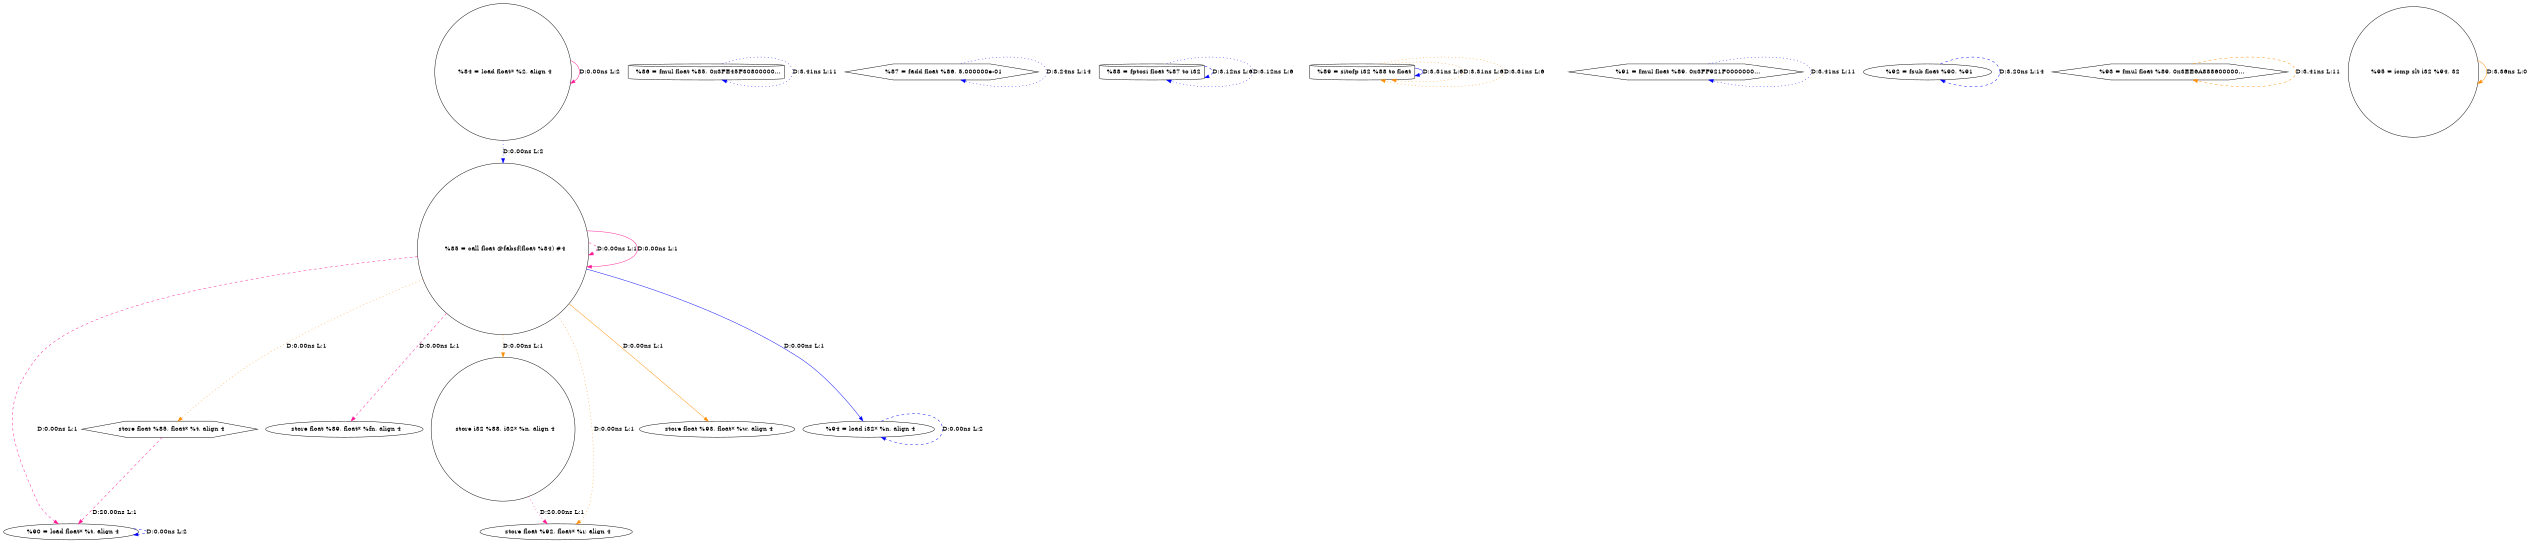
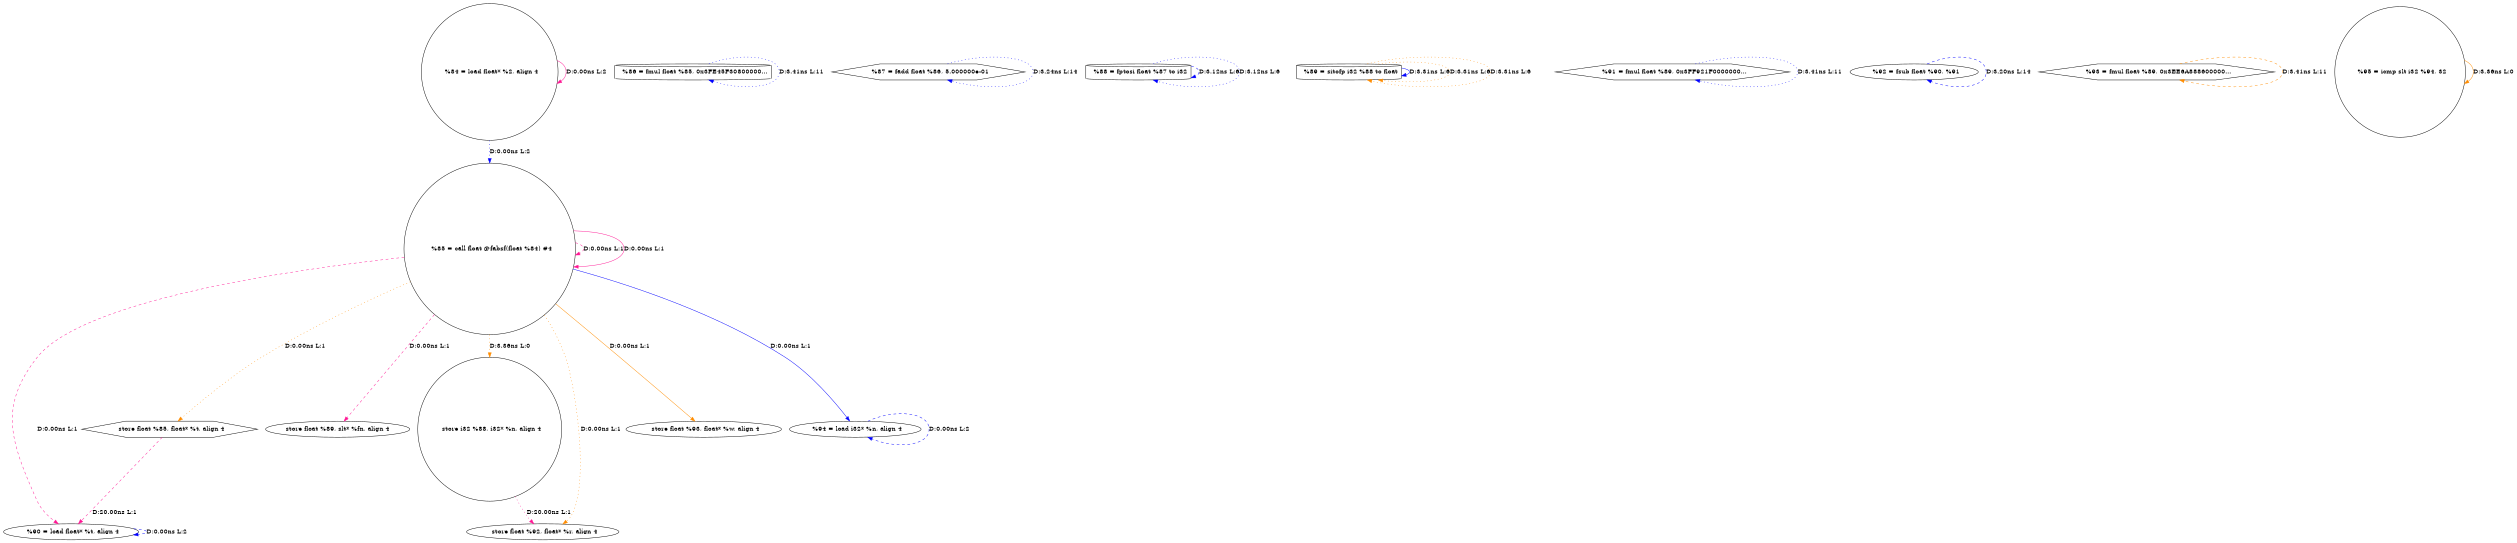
  digraph {
    node [shape=ellipse]
    edge [color=blue style=dotted]
    n1 [label="  %84 = load float* %2, align 4" shape=circle]
    n2 [label="  %85 = call float @fabsf(float %84) #4" shape=circle]
    n3 [label="  store float %85, float* %t, align 4" shape=hexagon]
    n4 [label="  store i32 %88, i32* %n, align 4" shape=circle]
-   n5 [label="  store float %89, float* %fn, align 4"]
+   n5 [label="store float %89, slt* %fn, align 4"]
    n6 [label="  %90 = load float* %t, align 4"]
    n7 [label="  store float %92, float* %r, align 4"]
    n8 [label="  store float %93, float* %w, align 4"]
    n9 [label="  %94 = load i32* %n, align 4"]
    n10 [label="  %86 = fmul float %85, 0x3FE45F30800000..." shape=cylinder]
    n11 [label="  %87 = fadd float %86, 5.000000e-01" shape=hexagon]
    n12 [label="  %88 = fptosi float %87 to i32" shape=cylinder]
    n13 [label="  %89 = sitofp i32 %88 to float" shape=cylinder]
    n14 [label="  %91 = fmul float %89, 0x3FF921F0000000..." shape=hexagon]
    n15 [label="  %92 = fsub float %90, %91"]
    n16 [label="  %93 = fmul float %89, 0x3EE6A888600000..." shape=hexagon]
    n17 [label="  %95 = icmp slt i32 %94, 32" shape=circle]
    n1 -> n1 [color=deeppink label="D:0.00ns L:2" style=solid]
    n1 -> n2 [label="D:0.00ns L:2"]
    n2 -> n2 [color=deeppink label="D:0.00ns L:1" style=dashed]
    n2 -> n2 [color=deeppink label="D:0.00ns L:1" style=solid]
    n2 -> n3 [color=darkorange label="D:0.00ns L:1"]
-   n2 -> n4 [color=darkorange label="D:0.00ns L:1"]
+   n2 -> n4 [color=darkorange label="D:3.36ns L:0"]
    n2 -> n5 [color=deeppink label="D:0.00ns L:1" style=dashed]
    n2 -> n6 [color=deeppink label="D:0.00ns L:1" style=dashed]
    n2 -> n7 [color=darkorange label="D:0.00ns L:1"]
    n2 -> n8 [color=darkorange label="D:0.00ns L:1" style=solid]
    n2 -> n9 [label="D:0.00ns L:1" style=solid]
    n3 -> n6 [color=deeppink label="D:20.00ns L:1" style=dashed]
    n4 -> n7 [color=deeppink label="D:20.00ns L:1"]
    n6 -> n6 [label="D:0.00ns L:2" style=dashed]
    n9 -> n9 [label="D:0.00ns L:2" style=dashed]
    n10 -> n10 [label="D:3.41ns L:11"]
    n11 -> n11 [label="D:3.24ns L:14"]
    n12 -> n12 [label="D:3.12ns L:6" style=dashed]
    n12 -> n12 [label="D:3.12ns L:6"]
    n13 -> n13 [label="D:3.31ns L:6" style=solid]
    n13 -> n13 [color=darkorange label="D:3.31ns L:6"]
    n13 -> n13 [color=darkorange label="D:3.31ns L:6"]
    n14 -> n14 [label="D:3.41ns L:11"]
    n15 -> n15 [label="D:3.20ns L:14" style=dashed]
    n16 -> n16 [color=darkorange label="D:3.41ns L:11" style=dashed]
    n17 -> n17 [color=darkorange label="D:3.36ns L:0" style=solid]
  }
